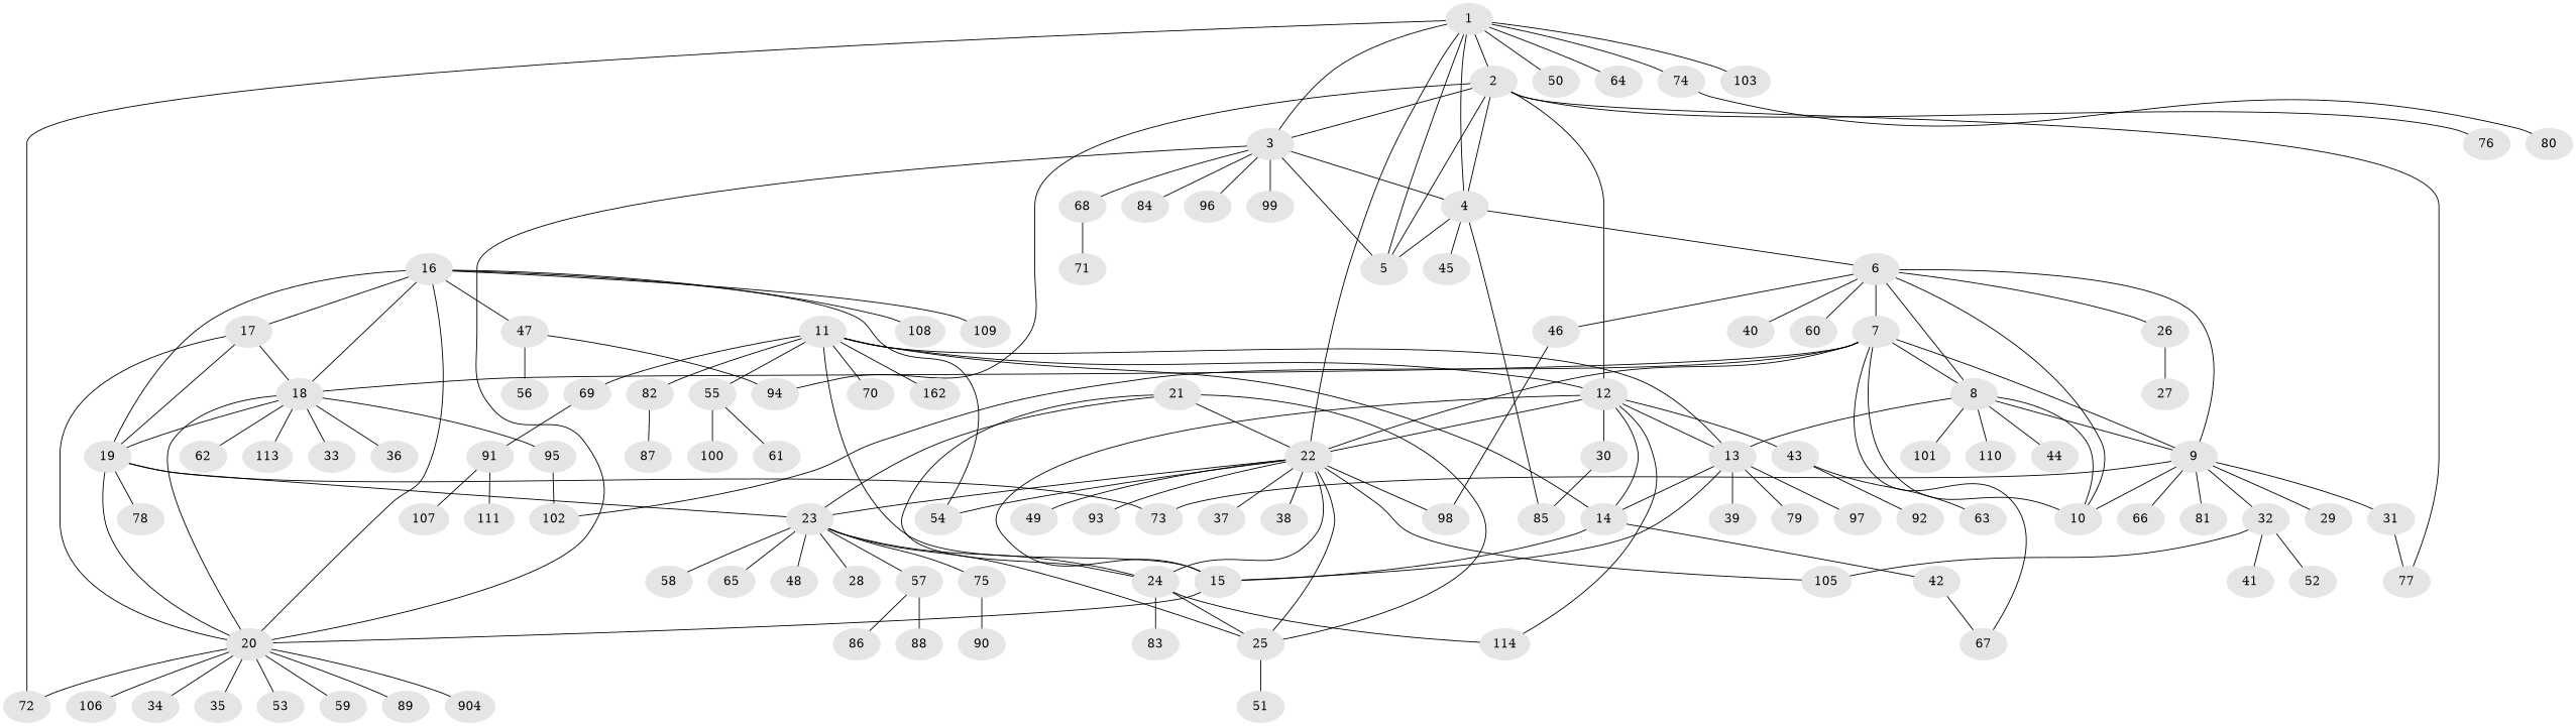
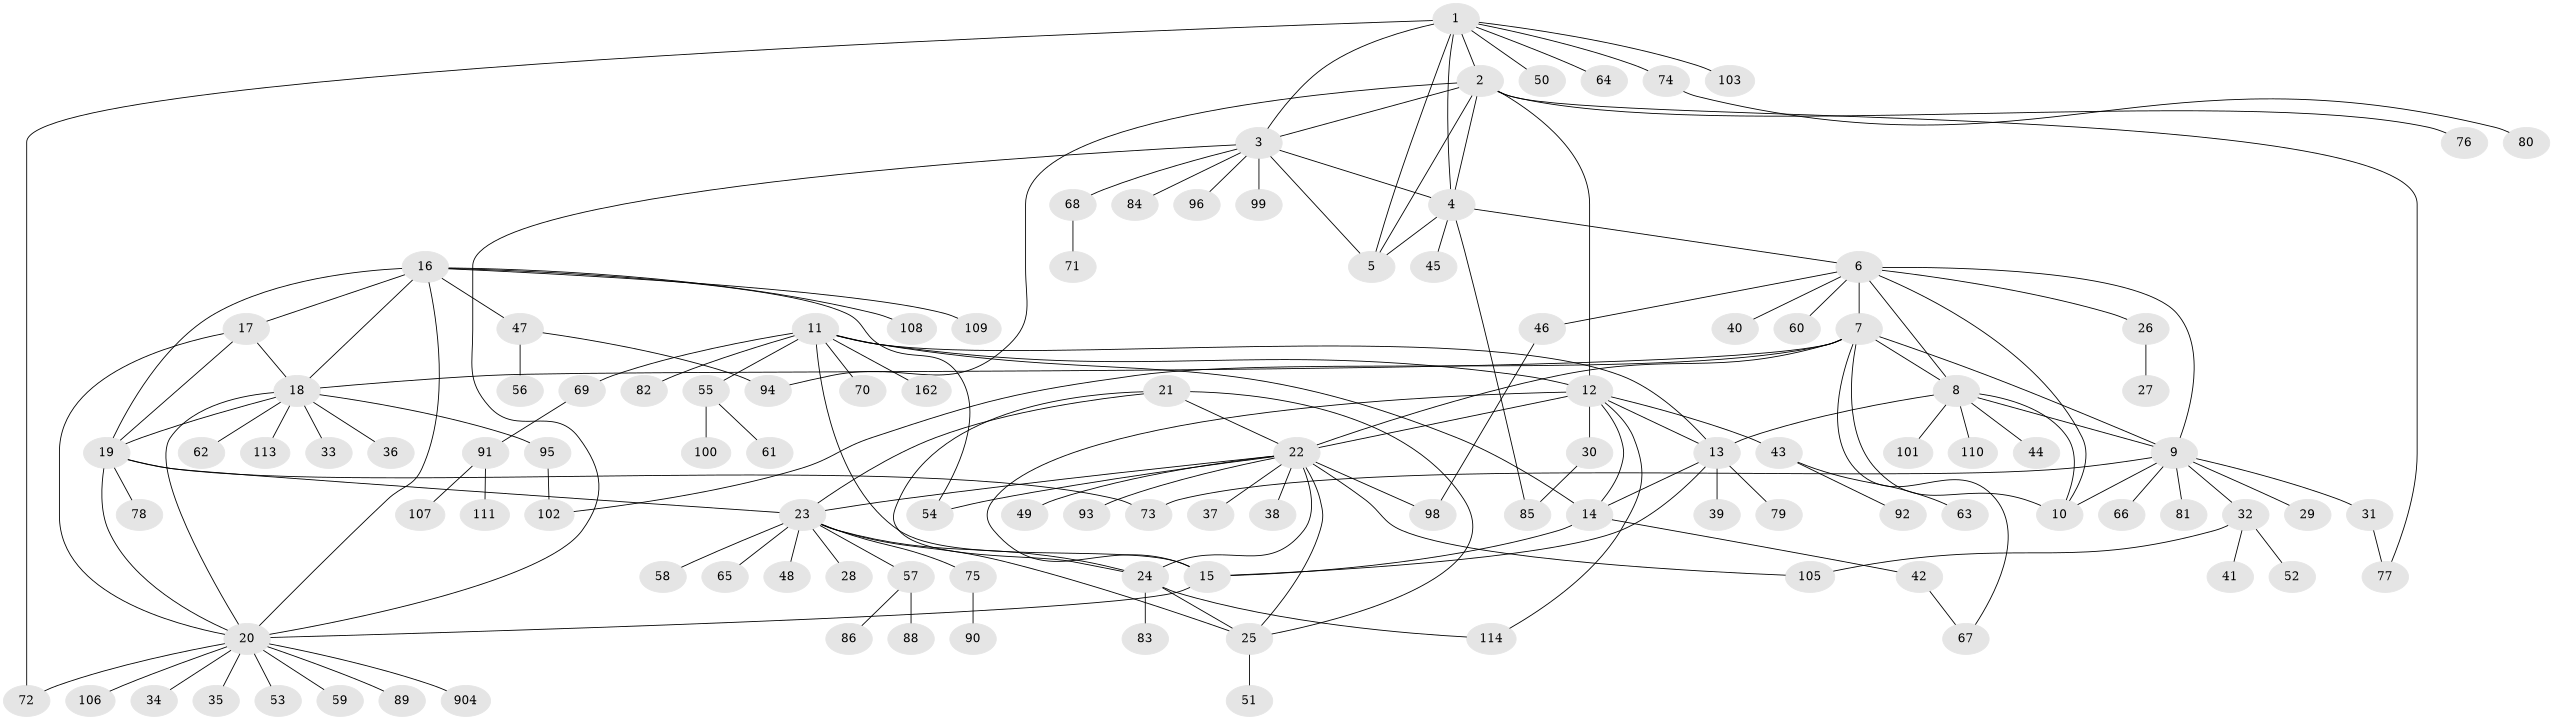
  graph {
    node [color=gray90 style=filled]
    1
    2
    3
    4
    5
    22
    50
    64
    72
    74
    103
    12
    76
    77
    94
    20
    68
    84
    96
    99
    6
    45
    85
    54
    23
    24
    25
    37
    38
    49
    93
    98
    105
    80
    13
    14
    15
    30
    43
    114
    34
    35
    53
    59
    89
    n46 [label=904]
    106
    71
    7
    8
    9
    10
    26
    40
    46
    60
    18
    67
    102
    44
    101
    110
    29
    31
    32
    66
    73
    81
    27
    19
    33
    36
    62
    95
    113
    39
    79
-   97
    41
    52
    11
    55
    69
    70
    82
    n86 [label=162]
    42
    61
    100
    91
-   87
    21
    63
    92
    16
    17
    47
    108
    109
    78
    56
    28
    48
    57
    58
    65
    75
    83
    51
    86
    88
    90
    107
    111
    1 -- 2
    1 -- 3
    1 -- 4
    1 -- 5
-   1 -- 22
    1 -- 50
    1 -- 64
    1 -- 72
    1 -- 74
    1 -- 103
    2 -- 3
    2 -- 4
    2 -- 5
    2 -- 12
    2 -- 76
    2 -- 77
    2 -- 94
    3 -- 4
    3 -- 5
    3 -- 20
    3 -- 68
    3 -- 84
    3 -- 96
    3 -- 99
    4 -- 5
    4 -- 6
    4 -- 45
    4 -- 85
    22 -- 54
    22 -- 23
    22 -- 24
    22 -- 25
    22 -- 37
    22 -- 38
    22 -- 49
    22 -- 93
    22 -- 98
    22 -- 105
    74 -- 80
    12 -- 22
    12 -- 13
    12 -- 14
    12 -- 15
    12 -- 30
    12 -- 43
    12 -- 114
    20 -- 72
    20 -- 34
    20 -- 35
    20 -- 53
    20 -- 59
    20 -- 89
    20 -- n46
    20 -- 106
    68 -- 71
    6 -- 7
    6 -- 8
    6 -- 9
    6 -- 10
    6 -- 26
    6 -- 40
    6 -- 46
    6 -- 60
    23 -- 24
    23 -- 25
    23 -- 28
    23 -- 48
    23 -- 57
    23 -- 58
    23 -- 65
    23 -- 75
    24 -- 25
    24 -- 114
    24 -- 83
    25 -- 51
    13 -- 14
    13 -- 15
    13 -- 39
    13 -- 79
-   13 -- 97
    14 -- 15
    14 -- 42
    15 -- 20
    30 -- 85
    43 -- 63
    43 -- 92
    7 -- 22
    7 -- 8
    7 -- 9
    7 -- 10
    7 -- 18
    7 -- 67
    7 -- 102
    8 -- 13
    8 -- 9
    8 -- 10
    8 -- 44
    8 -- 101
    8 -- 110
    9 -- 10
    9 -- 29
    9 -- 31
    9 -- 32
    9 -- 66
    9 -- 73
    9 -- 81
    26 -- 27
    46 -- 98
    18 -- 20
    18 -- 19
    18 -- 33
    18 -- 36
    18 -- 62
    18 -- 95
    18 -- 113
    31 -- 77
    32 -- 105
    32 -- 41
    32 -- 52
    19 -- 20
    19 -- 23
    19 -- 73
    19 -- 78
    95 -- 102
    11 -- 12
    11 -- 13
    11 -- 14
    11 -- 15
    11 -- 55
    11 -- 69
    11 -- 70
    11 -- 82
    11 -- n86
    55 -- 61
    55 -- 100
    69 -- 91
-   82 -- 87
    42 -- 67
    91 -- 107
    91 -- 111
    21 -- 22
    21 -- 23
    21 -- 24
    21 -- 25
    16 -- 20
    16 -- 54
    16 -- 18
    16 -- 19
    16 -- 17
    16 -- 47
    16 -- 108
    16 -- 109
    17 -- 20
    17 -- 18
    17 -- 19
    47 -- 94
    47 -- 56
    57 -- 86
    57 -- 88
    75 -- 90
  }
